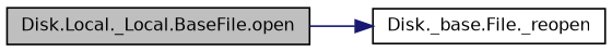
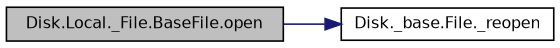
  digraph {
    rankdir=LR
    node [color=black fontname=Helvetica fontsize=10 shape=record]
-   n1 [fillcolor=grey75 fontcolor=black height=0.2 label="Disk.Local._Local.BaseFile.open" style=filled width=0.4]
+   n1 [fillcolor=grey75 fontcolor=black height=0.2 label="Disk.Local._File.BaseFile.open" style=filled width=0.4]
    n2 [height=0.2 label="Disk._base.File._reopen" width=0.4]
    n1 -> n2 [color=midnightblue fontname=Helvetica fontsize=10 labelfontname=Helvetica labelfontsize=10 style=solid]
  }
